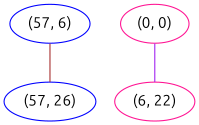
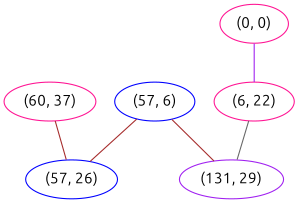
  graph {
    fontname=Ubuntu
    node [color=deeppink fontname=Ubuntu]
    edge [color=brown fontname=Ubuntu weight=1]
    "(57, 26)" [color=blue]
+   "(60, 37)"
    n3 [label="(6, 22)"]
    "(0, 0)"
+   "(131, 29)" [color=purple]
    "(57, 6)" [color=blue]
+   "(60, 37)" -- "(57, 26)"
+   n3 -- "(131, 29)" [color=gray40]
    "(0, 0)" -- n3 [color=purple weight=4]
    "(57, 6)" -- "(57, 26)"
+   "(57, 6)" -- "(131, 29)"
  }
